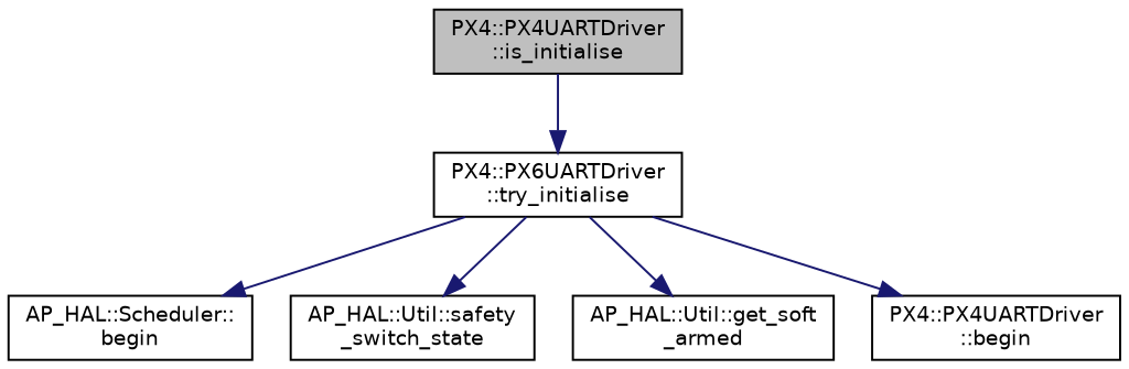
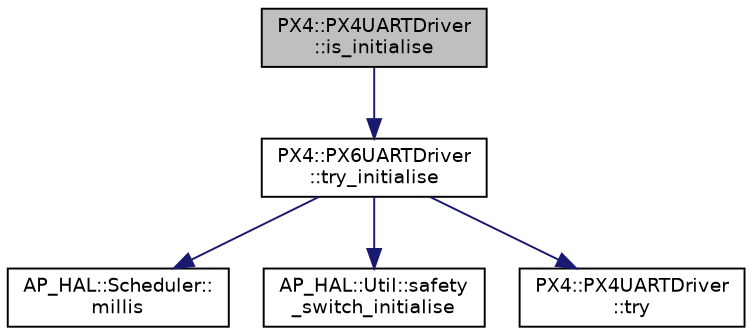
  digraph {
    rankdir=TB
    node [color=black fillcolor=white fontname=Helvetica fontsize=10 shape=record style=filled]
    edge [color=midnightblue fontname=Helvetica fontsize=10 labelfontname=Helvetica labelfontsize=10 style=solid]
    n1 [fillcolor=grey75 fontcolor=black height=0.2 label="PX4::PX4UARTDriver\l::is_initialise" width=0.4]
    n2 [height=0.2 label="PX4::PX6UARTDriver\l::try_initialise" width=0.4]
-   n3 [height=0.2 label="AP_HAL::Scheduler::\lbegin" width=0.4]
-   n4 [height=0.2 label="AP_HAL::Util::safety\l_switch_state" width=0.4]
-   n5 [height=0.2 label="AP_HAL::Util::get_soft\l_armed" width=0.4]
-   n6 [height=0.2 label="PX4::PX4UARTDriver\l::begin" width=0.4]
+   n3 [height=0.2 label="AP_HAL::Scheduler::\lmillis" width=0.4]
+   n4 [height=0.2 label="AP_HAL::Util::safety\l_switch_initialise" width=0.4]
+   n6 [height=0.2 label="PX4::PX4UARTDriver\l::try" width=0.4]
    n1 -> n2
    n2 -> n3
    n2 -> n4
-   n2 -> n5
    n2 -> n6
  }
